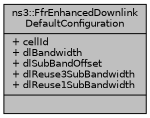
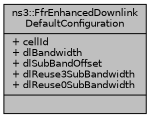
  digraph {
-   n1 [color=black fillcolor=grey75 fontcolor=black fontname=Helvetica fontsize=10 height=0.2 label="{ns3::FfrEnhancedDownlink\lDefaultConfiguration\n|+ cellId\l+ dlBandwidth\l+ dlSubBandOffset\l+ dlReuse3SubBandwidth\l+ dlReuse1SubBandwidth\l|}" shape=record style=filled width=0.4]
+   n1 [color=black fillcolor=grey75 fontcolor=black fontname=Helvetica fontsize=10 height=0.2 label="{ns3::FfrEnhancedDownlink\lDefaultConfiguration\n|+ cellId\l+ dlBandwidth\l+ dlSubBandOffset\l+ dlReuse3SubBandwidth\l+ dlReuse0SubBandwidth\l|}" shape=record style=filled width=0.4]
  }
